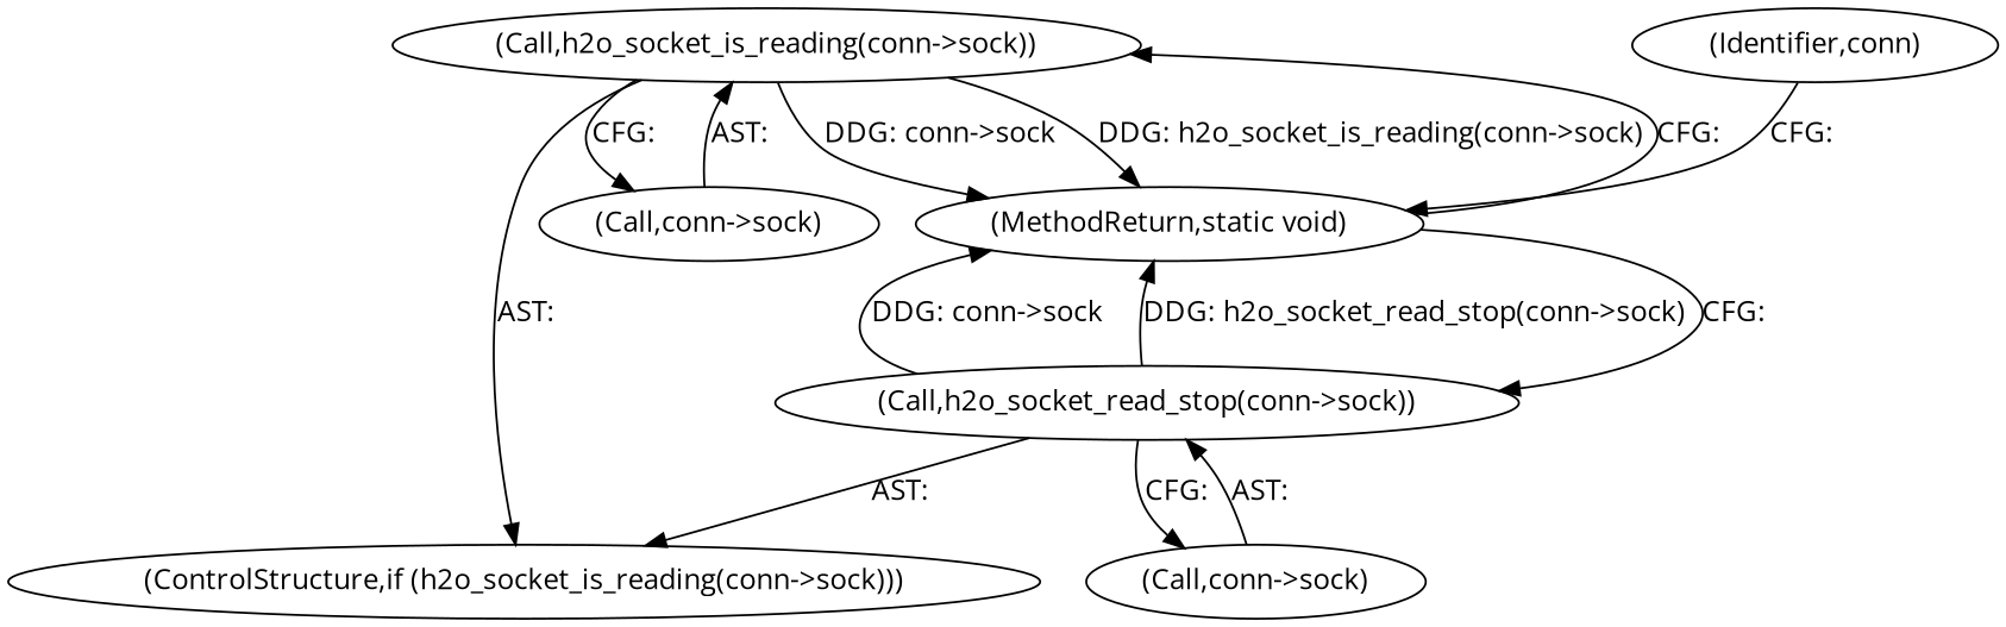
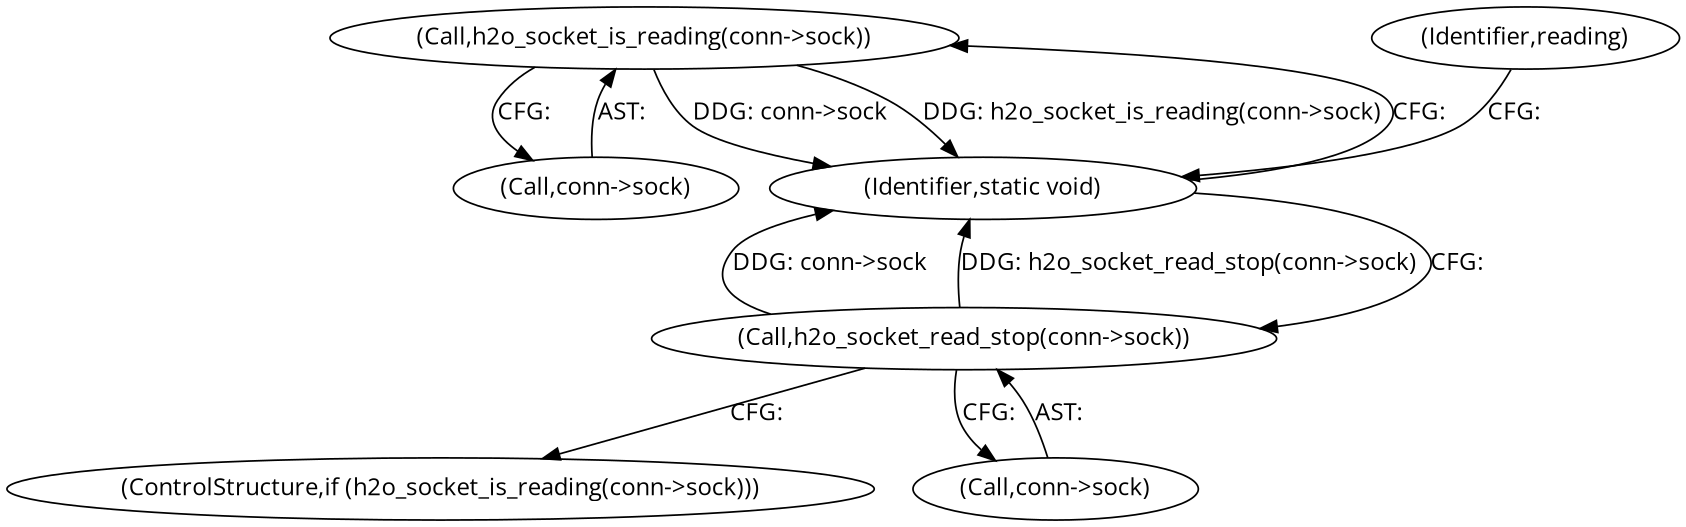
  digraph {
    fontname="Open Sans"
    node [fontname="Open Sans"]
    edge [fontname="Open Sans"]
    n1 [label="(Call,h2o_socket_is_reading(conn->sock))"]
    n2 [label="(ControlStructure,if (h2o_socket_is_reading(conn->sock)))"]
-   n3 [label="(MethodReturn,static void)"]
+   n3 [label="(Identifier,static void)"]
    n4 [label="(Call,conn->sock)"]
    n5 [label="(Call,h2o_socket_read_stop(conn->sock))"]
    n6 [label="(Call,conn->sock)"]
-   n7 [label="(Identifier,conn)"]
-   n1 -> n2 [label="AST: "]
+   n7 [label="(Identifier,reading)"]
    n1 -> n3 [label="DDG: conn->sock"]
    n1 -> n3 [label="DDG: h2o_socket_is_reading(conn->sock)"]
    n1 -> n4 [label="CFG: "]
    n3 -> n1 [label="CFG: "]
    n3 -> n5 [label="CFG: "]
    n4 -> n1 [label="AST: "]
-   n5 -> n2 [label="AST: "]
+   n5 -> n2 [label="CFG: "]
    n5 -> n3 [label="DDG: conn->sock"]
    n5 -> n3 [label="DDG: h2o_socket_read_stop(conn->sock)"]
    n5 -> n6 [label="CFG: "]
    n6 -> n5 [label="AST: "]
    n7 -> n3 [label="CFG: "]
  }
